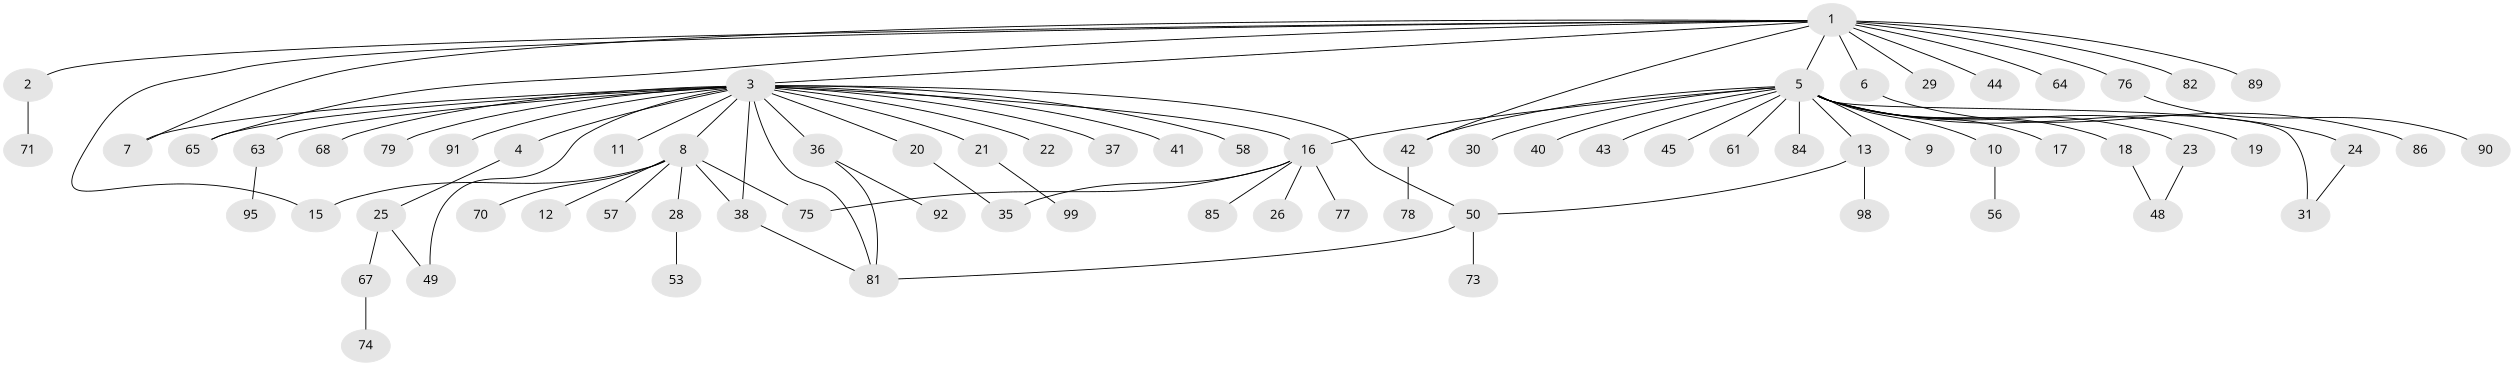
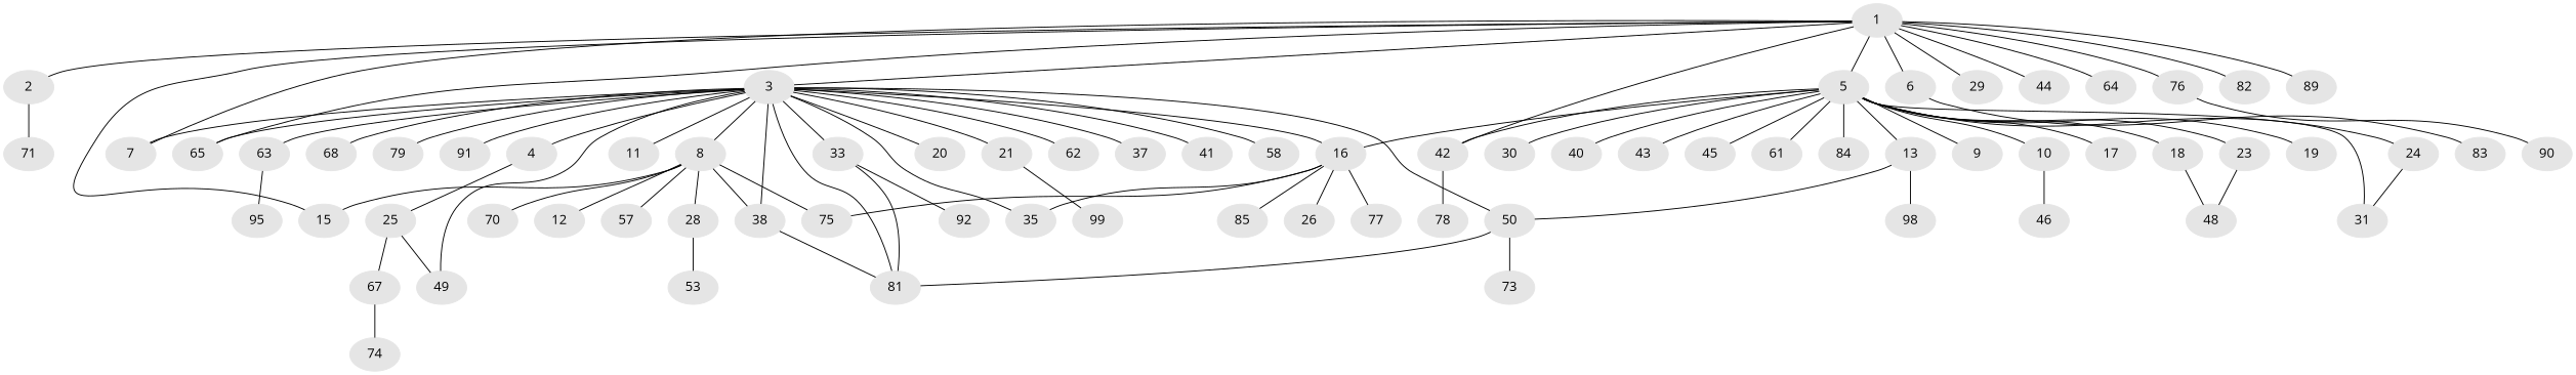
  graph {
    fontname="Open Sans"
    node [color=gray90 fontname="Open Sans" style=filled]
    edge [fontname="Open Sans"]
    1 [super="+54"]
    2
    3 [super="+66"]
    5 [super="+69"]
    6
    7 [super="+27"]
    15 [super="+56"]
    29
    42
    44 [super="+60"]
    64
    65 [super="+80"]
    76
    82 [super="+98"]
    89
    71
    4
    8 [super="+14"]
    11
    16 [super="+62"]
    20
    21
-   22
-   33 [super="+51" label=36]
+   22 [label=62]
+   33 [super="+51"]
    35 [super="+72"]
    37 [super="+87"]
    38 [super="+39"]
    41
    49 [super="+52"]
    50
    58
    63
    68
    79
    81
    91
    9 [super="+32"]
    10
    13 [super="+96"]
    17 [super="+55"]
    18 [super="+47"]
    19
    23 [super="+34"]
    24 [super="+88"]
    30
    31 [super="+36"]
    40
    43
    45 [super="+93"]
    61
    84
-   83 [super="+100" label=86]
+   83 [super="+100"]
    78
    90
    25 [super="+59"]
    12
    28 [super="+94"]
    57
    70
    75
    26
    77
    85
    99
    92
    73
    95
    67
-   46 [label=56]
+   46
    n70 [label=98]
    48
    53
    74
    1 -- 2
    1 -- 3
    1 -- 5
    1 -- 6
    1 -- 7
    1 -- 15
    1 -- 29
    1 -- 42
    1 -- 44
    1 -- 64
    1 -- 65
    1 -- 76
    1 -- 82
    1 -- 89
    2 -- 71
    3 -- 7
    3 -- 65
    3 -- 4
    3 -- 8
    3 -- 11
    3 -- 16
    3 -- 20
    3 -- 21
    3 -- 22
    3 -- 33
-   20 -- 35
+   3 -- 35
    3 -- 37
    3 -- 38 [weight=2]
    3 -- 41
    3 -- 49
    3 -- 50
    3 -- 58
    3 -- 63
    3 -- 68
    3 -- 79
    3 -- 81
    3 -- 91
    5 -- 42
    5 -- 16
    5 -- 9
    5 -- 10
    5 -- 13
    5 -- 17
    5 -- 18
    5 -- 19
    5 -- 23
    5 -- 24 [weight=2]
    5 -- 30
    5 -- 31 [weight=2]
    5 -- 40
    5 -- 43
    5 -- 45
    5 -- 61
    5 -- 84
    6 -- 83
    42 -- 78
    76 -- 90
    4 -- 25
    8 -- 15
    8 -- 38
    8 -- 12
    8 -- 28
    8 -- 57
    8 -- 70
    8 -- 75
    16 -- 35
    16 -- 75
    16 -- 26
    16 -- 77
    16 -- 85
    21 -- 99
    33 -- 81
    33 -- 92
    38 -- 81
    50 -- 81
    50 -- 73
    63 -- 95
    10 -- 46
    13 -- 50
    13 -- n70
    18 -- 48
    23 -- 48
    24 -- 31
    25 -- 49
    25 -- 67
    28 -- 53
    67 -- 74
  }
